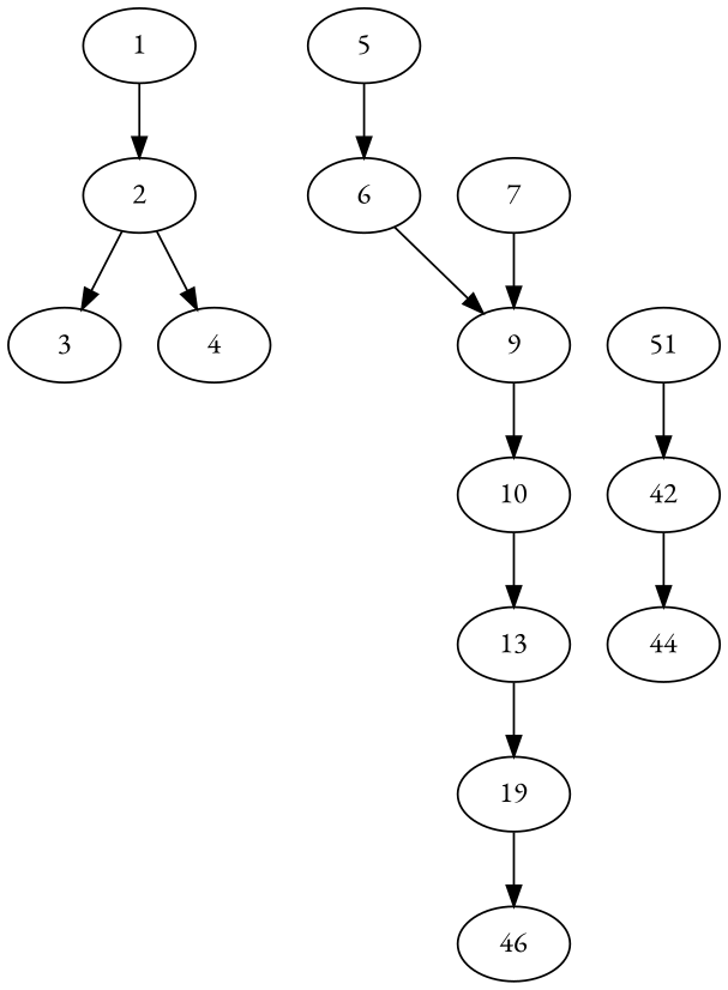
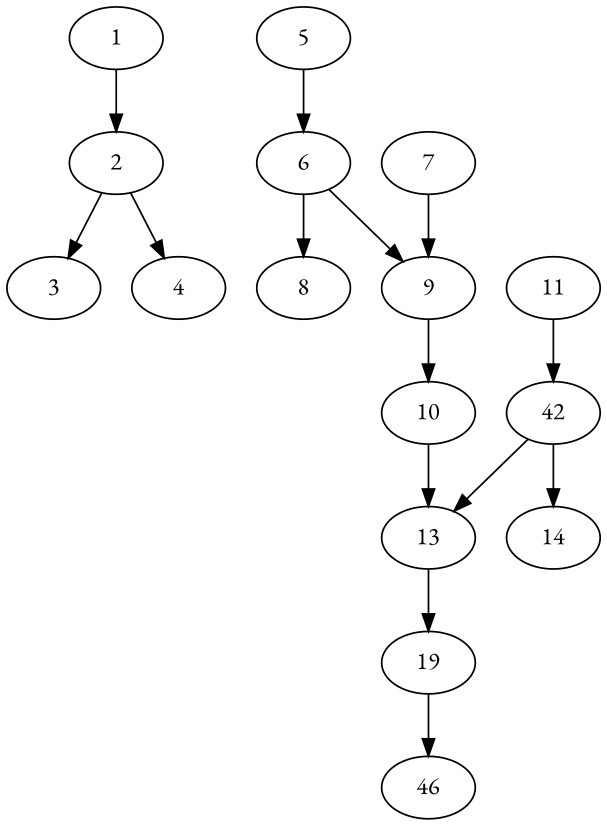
  digraph {
    fontname="EB Garamond"
    node [alpha=0.08 fontname="EB Garamond"]
    edge [fontname="EB Garamond"]
    1 [expect_size=40346626425880576]
    2 [alpha=0.16 expect_size=118298895573843968]
    3 [alpha=0.20 expect_size=240355563798528000]
    4 [expect_size=8715012697238858]
    5 [alpha=0.03 expect_size=941486675620017]
    6 [expect_size=1306281352626176000]
+   8 [alpha=0.15 expect_size=1556784327491059712]
    9 [alpha=0.12 expect_size=541717260218138624]
    7 [alpha=0.07 expect_size=475516176764182]
    10 [alpha=0.10 expect_size=126717121668317184]
    13 [alpha=0.14 expect_size=30007496914607]
-   11 [alpha=0.09 expect_size=28003685830637892 label=51]
+   11 [alpha=0.09 expect_size=28003685830637892]
    n13 [alpha=0.07 expect_size=2779104723682416 label=42]
-   14 [alpha=0.14 expect_size=853262073914720256 label=44]
+   14 [alpha=0.14 expect_size=853262073914720256]
    n15 [alpha=0.15 expect_size=42387885332103168 label=19]
    n16 [alpha=0.09 expect_size=14787361946730496 label=46]
    1 -> 2
    2 -> 3
    2 -> 4
    5 -> 6
+   6 -> 8
    6 -> 9
    9 -> 10
    7 -> 9
    10 -> 13
    13 -> n15
    11 -> n13
+   n13 -> 13
    n13 -> 14
    n15 -> n16
  }
